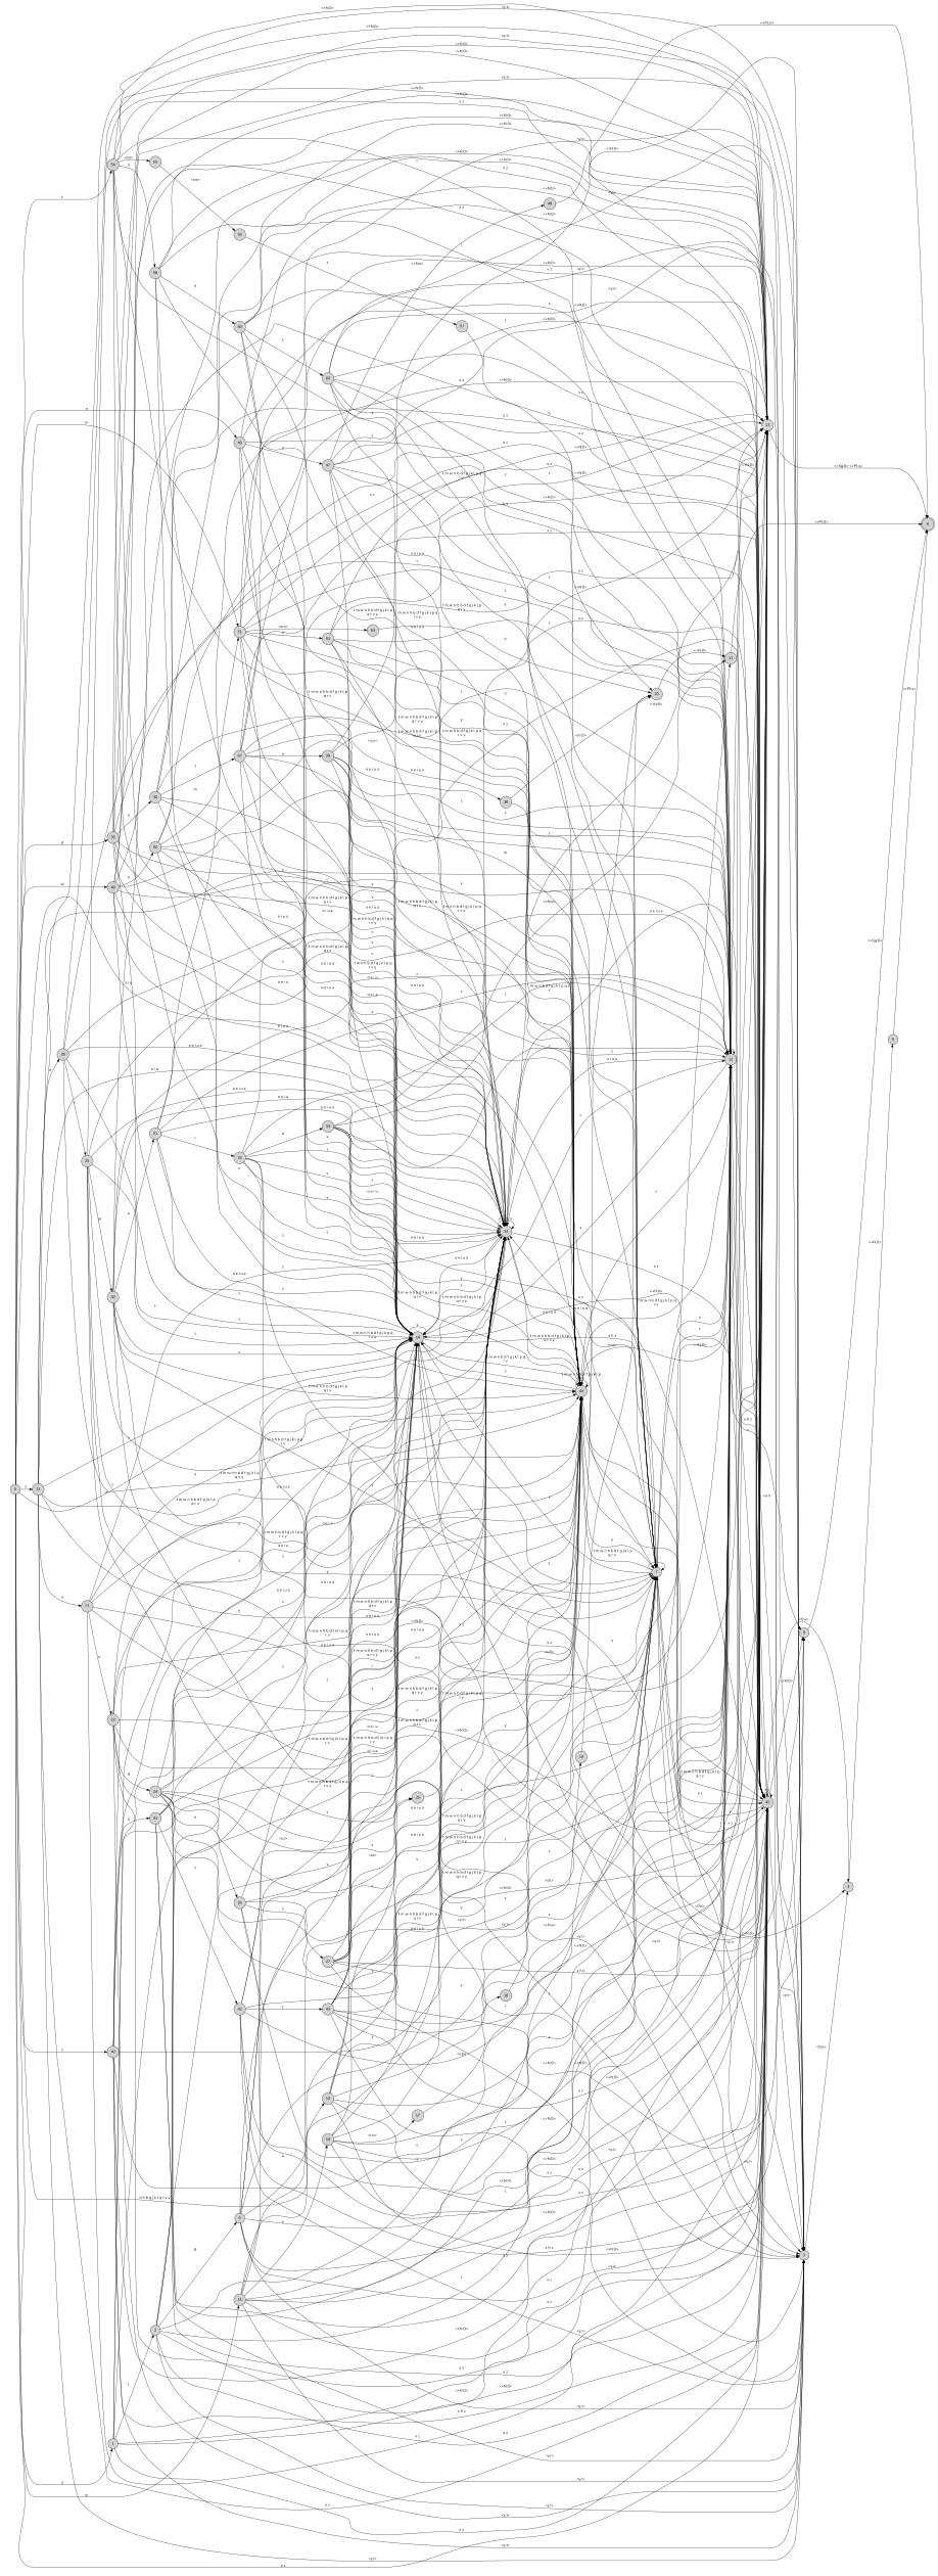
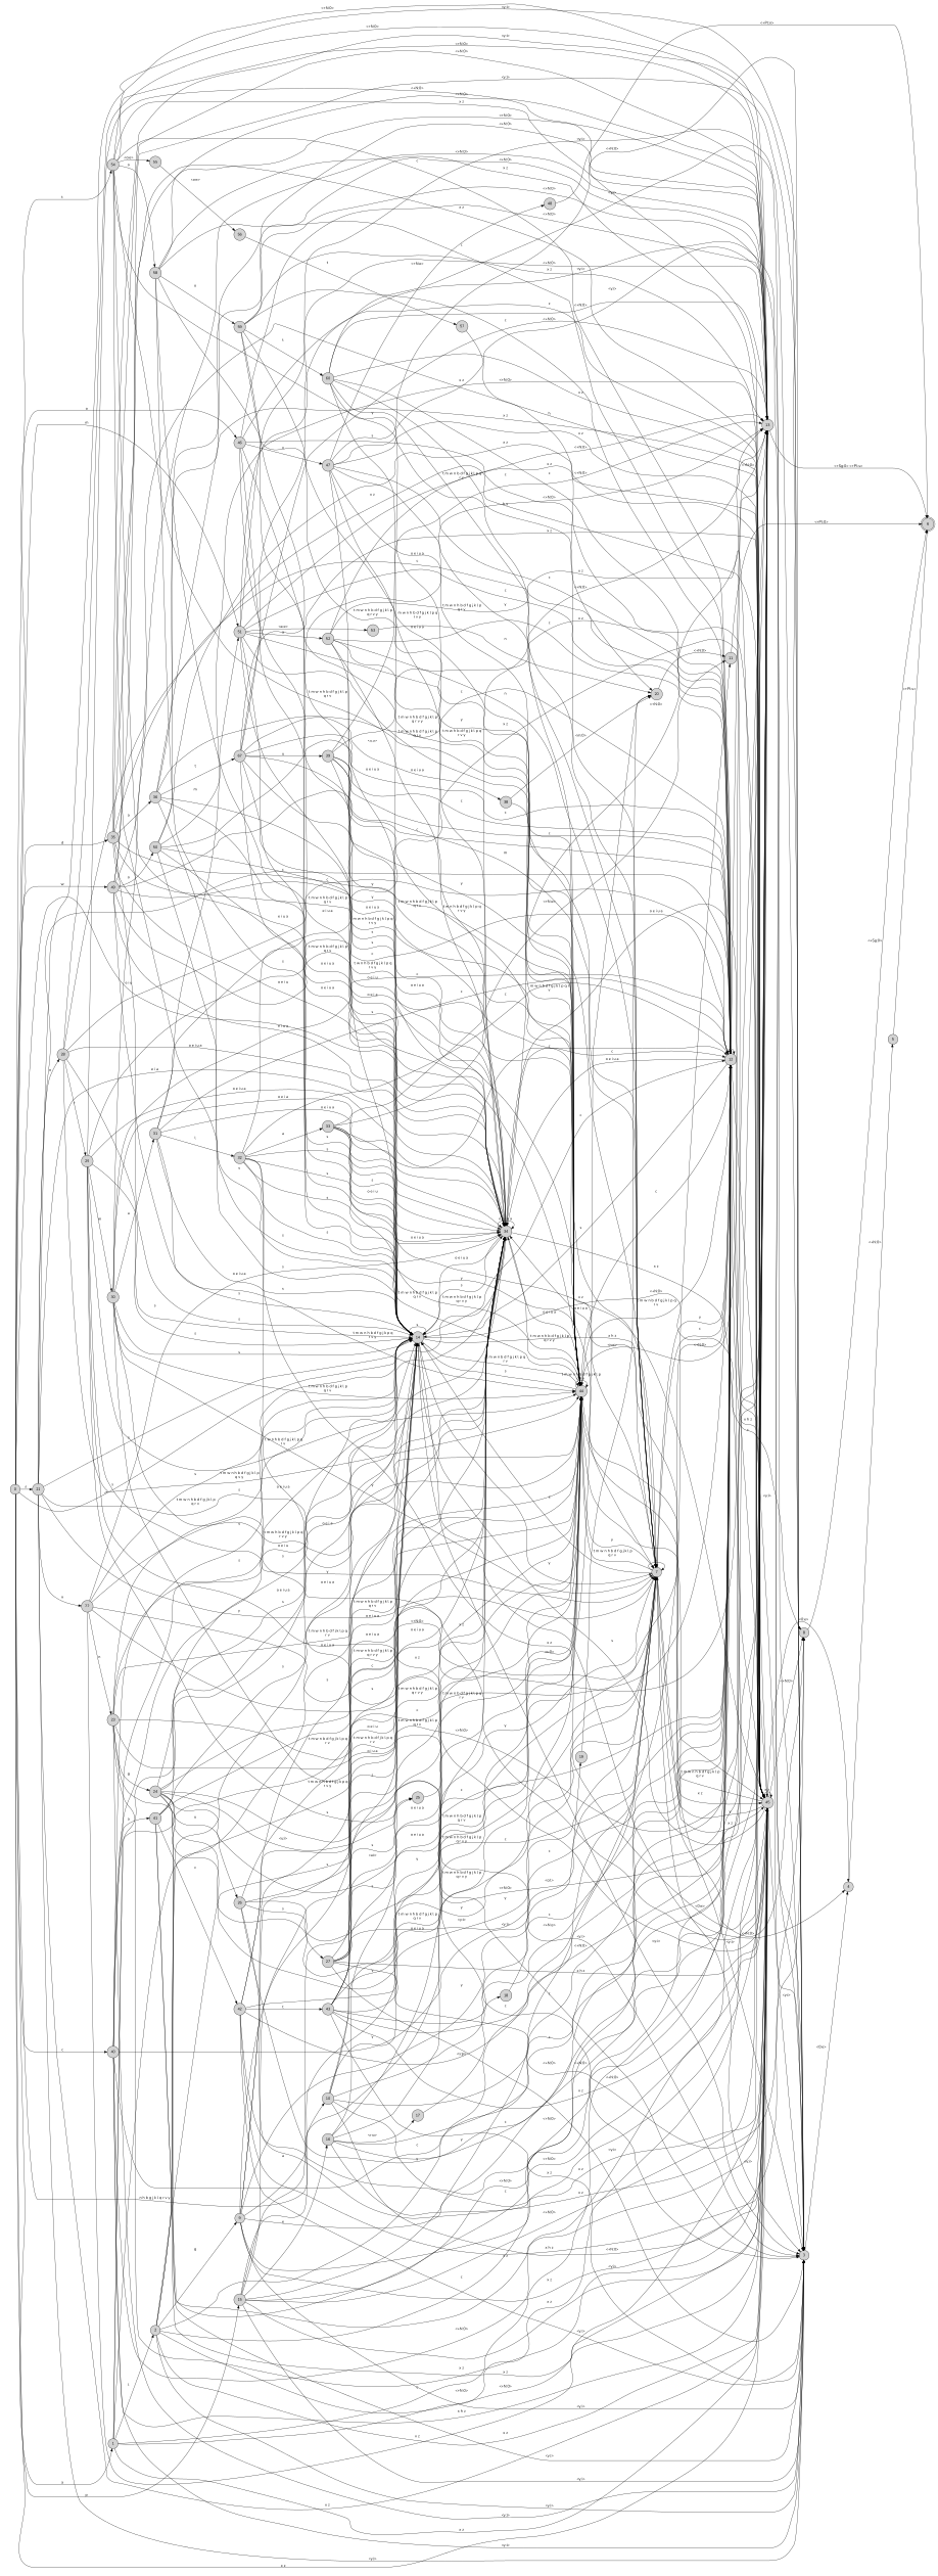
  digraph {
    fontname=Nunito
    rankdir=LR
    node [fontname=Nunito shape=circle style=filled]
    edge [fontname=Nunito]
    0
    1
    14
    15
    21
    34
    35
    40
    44
    45
    46
    49
    51
    54
    2
    12
    13
    3
    7
    4
    8
    16
    22
    28
    36
    41
    47
    50
    52
    53
    55
    58
    9
    6 [shape=doublecircle]
    10
    5
    11
    17
    18
    19
    20
    23
    29
    24
    25
    26
    27
    30
    31
    32
    33
    n52 [label=67]
    38
    39
    42
    43
    48
    56
    59
    57
    60
    0 -> 1 [label="a "]
    0 -> 14 [label="s "]
    0 -> 15 [label="p "]
    0 -> 21 [label="f "]
    0 -> 34 [label="e i u "]
    0 -> 35 [label="d "]
    0 -> 40 [label="c "]
    0 -> 44 [label="n h b g j k l q r v y "]
    0 -> 45 [label="x z "]
    0 -> 46 [label="o "]
    0 -> 49 [label="w "]
    0 -> 51 [label="m "]
    0 -> 54 [label="t "]
    1 -> 14 [label="s "]
    1 -> 34 [label="o e i u a "]
    1 -> 44 [label="t m w n h b d f g j k p q\nr v y "]
    1 -> 45 [label="x z "]
    1 -> 2 [label="l "]
    1 -> 12 [label="c "]
    1 -> 13 [label="<+N:0> "]
    14 -> 14 [label="s "]
    14 -> 34 [label="o e i u a "]
    14 -> 44 [label="t m w n b d f g j k l p q\nr v "]
    14 -> 45 [label="x h z "]
    14 -> 12 [label="c "]
    14 -> 3 [label="<y:i> "]
    14 -> 7 [label="y "]
    14 -> 4 [label="<0:e> "]
    14 -> 8 [label="<+N:0> "]
    15 -> 14 [label="s "]
    15 -> 34 [label="o i u a "]
    15 -> 44 [label="t m w n h b d f g j k l p\nq r v "]
    15 -> 45 [label="x z "]
    15 -> 12 [label="c "]
    15 -> 13 [label="<+N:0> "]
    15 -> 3 [label="<y:i> "]
    15 -> 7 [label="y "]
    15 -> 16 [label="e "]
    21 -> 14 [label="s "]
    21 -> 34 [label="e i a "]
    21 -> 44 [label="t m w n h b d f g j k l p\nq r v "]
    21 -> 45 [label="x z "]
    21 -> 12 [label="c "]
    21 -> 13 [label="<+N:0> "]
    21 -> 3 [label="<y:i> "]
    21 -> 7 [label="y "]
    21 -> 22 [label="u "]
    21 -> 28 [label="o "]
    34 -> 14 [label="s "]
    34 -> 34 [label="o e i u a "]
    34 -> 44 [label="t m w n h b d f g j k l p\nq r v y "]
    34 -> 45 [label="x z "]
    34 -> 12 [label="c "]
    34 -> 13 [label="<+N:0> "]
    35 -> 14 [label="s "]
    35 -> 34 [label="o e i u "]
    35 -> 44 [label="t m w n h b d f g j k l p\nq r v "]
    35 -> 45 [label="x z "]
    35 -> 12 [label="c "]
    35 -> 13 [label="<+N:0> "]
    35 -> 3 [label="<y:i> "]
    35 -> 7 [label="y "]
    35 -> 36 [label="a "]
    40 -> 14 [label="s "]
    40 -> 34 [label="o e i u "]
    40 -> 44 [label="t m w n b d f g j k l p q\nr v "]
    40 -> 45 [label="x h z "]
    40 -> 12 [label="c "]
    40 -> 13 [label="<+N:0> "]
    40 -> 3 [label="<y:i> "]
    40 -> 7 [label="y "]
    40 -> 41 [label="a "]
    44 -> 14 [label="s "]
    44 -> 34 [label="o e i u a "]
    44 -> 44 [label="t m w n h b d f g j k l p\nq r v "]
    44 -> 45 [label="x z "]
    44 -> 12 [label="c "]
    44 -> 13 [label="<+N:0> "]
    44 -> 3 [label="<y:i> "]
    44 -> 7 [label="y "]
    45 -> 14 [label="s "]
    45 -> 34 [label="o e i u a "]
    45 -> 44 [label="t m w n h b d f g j k l p\nq r v "]
    45 -> 45 [label="x z "]
    45 -> 12 [label="c "]
    45 -> 3 [label="<y:i> "]
    45 -> 7 [label="y "]
    45 -> 4 [label="<0:e> "]
    45 -> 8 [label="<+N:0> "]
    46 -> 14 [label="s "]
    46 -> 34 [label="o e i u a "]
    46 -> 44 [label="t m w n h b d f g j k l p\nq r v y "]
    46 -> 45 [label="z "]
    46 -> 12 [label="c "]
    46 -> 13 [label="<+N:0> "]
    46 -> 47 [label="x "]
    49 -> 14 [label="s "]
    49 -> 34 [label="e i u a "]
    49 -> 44 [label="t m w n h b d f g j k l p\nq r v "]
    49 -> 45 [label="x z "]
    49 -> 12 [label="c "]
    49 -> 13 [label="<+N:0> "]
    49 -> 3 [label="<y:i> "]
    49 -> 7 [label="y "]
    49 -> 50 [label="o "]
    51 -> 14 [label="s "]
    51 -> 34 [label="o e i u "]
    51 -> 44 [label="t m w n h b d f g j k l p\nq r v "]
    51 -> 45 [label="x z "]
    51 -> 12 [label="c "]
    51 -> 13 [label="<+N:0> "]
    51 -> 3 [label="<y:i> "]
    51 -> 7 [label="y "]
    51 -> 52 [label="a "]
    51 -> 53 [label="<a:e> "]
    54 -> 14 [label="s "]
    54 -> 34 [label="e i u a "]
    54 -> 44 [label="t m w n h b d f g j k l p\nq r v "]
    54 -> 45 [label="x z "]
    54 -> 12 [label="c "]
    54 -> 13 [label="<+N:0> "]
    54 -> 3 [label="<y:i> "]
    54 -> 7 [label="y "]
    54 -> 55 [label="<o:e> "]
    54 -> 58 [label="o "]
    2 -> 14 [label="s "]
    2 -> 34 [label="o e i u a "]
    2 -> 44 [label="t m w n h b d f j k l p q\nr v "]
    2 -> 45 [label="x z "]
    2 -> 12 [label="c "]
    2 -> 13 [label="<+N:0> "]
    2 -> 3 [label="<y:i> "]
    2 -> 7 [label="y "]
    2 -> 9 [label="g "]
    12 -> 14 [label="s "]
-   12 -> 34 [label="e i u a "]
+   12 -> 34 [label="o e i u a "]
    12 -> 44 [label="t m w n b d f g j k l p q\nr v "]
    12 -> 45 [label="x h z "]
    12 -> 12 [label="c "]
    12 -> 13 [label="<+N:0> "]
    12 -> 3 [label="<y:i> "]
    12 -> 7 [label="y "]
    13 -> 6 [label="<+Sg:0> <+Pl:s>\n"]
    3 -> 4 [label="<0:e> "]
    7 -> 14 [label="s "]
    7 -> 34 [label="o e i u a "]
    7 -> 44 [label="t m w n h b d f g j k l p\nq r v "]
    7 -> 45 [label="x z "]
    7 -> 12 [label="c "]
    7 -> 3 [label="<y:i> "]
    7 -> 7 [label="y "]
    7 -> 8 [label="<+N:0> "]
    4 -> 5 [label="<+N:0> "]
    8 -> 6 [label="<+Sg:0> "]
    16 -> 14 [label="s "]
    16 -> 34 [label="o e i u a "]
    16 -> 44 [label="t m w n h b d f g j k l p\nq r v y "]
    16 -> 45 [label="x z "]
    16 -> 12 [label="c "]
    16 -> 13 [label="<+N:0> "]
    16 -> 17 [label="<r:o> "]
    22 -> 14 [label="s "]
    22 -> 34 [label="o e i u a "]
    22 -> 44 [label="t m w h b d f g j k l p q\nr v y "]
    22 -> 45 [label="x z "]
    22 -> 12 [label="c "]
    22 -> 13 [label="<+N:0> "]
    22 -> 23 [label="n "]
    28 -> 14 [label="s "]
    28 -> 34 [label="o e i u a "]
    28 -> 44 [label="t m w n h b d f g j k l p\nq v y "]
    28 -> 45 [label="x z "]
    28 -> 12 [label="c "]
    28 -> 13 [label="<+N:0> "]
    28 -> 29 [label="r "]
    36 -> 14 [label="s "]
    36 -> 34 [label="o e i u a "]
    36 -> 44 [label="m w n h b d f g j k l p q\nr v y "]
    36 -> 45 [label="x z "]
    36 -> 12 [label="c "]
    36 -> 13 [label="<+N:0> "]
    36 -> n52 [label="t "]
    41 -> 14 [label="s "]
    41 -> 34 [label="o e i u a "]
    41 -> 44 [label="t m w n h b d f g j k l p\nq r v y "]
    41 -> 45 [label="x z "]
    41 -> 13 [label="<+N:0> "]
    41 -> 42 [label="c "]
    47 -> 14 [label="s "]
    47 -> 34 [label="o e i u a "]
    47 -> 44 [label="t m w n h b d f g j k l p\nq r v "]
    47 -> 45 [label="x z "]
    47 -> 12 [label="c "]
    47 -> 3 [label="<y:i> "]
    47 -> 7 [label="y "]
    47 -> 8 [label="<+N:0> "]
    47 -> 48 [label="<+N:e> "]
    50 -> 14 [label="s "]
    50 -> 34 [label="o e i u a "]
    50 -> 44 [label="t w n h b d f g j k l p q\nr v y "]
    50 -> 45 [label="x z "]
    50 -> 51 [label="m "]
    50 -> 12 [label="c "]
    50 -> 13 [label="<+N:0> "]
    52 -> 14 [label="s "]
    52 -> 34 [label="o e i u a "]
    52 -> 44 [label="t m w h b d f g j k l p q\nr v y "]
    52 -> 45 [label="x z "]
    52 -> 12 [label="c "]
    52 -> 13 [label="<+N:0> "]
    52 -> 7 [label="n "]
    53 -> 20 [label="n "]
    55 -> 56 [label="<o:e> "]
    58 -> 14 [label="s "]
    58 -> 34 [label="e i u a "]
    58 -> 44 [label="t m w n h b d f g j k l p\nq r v y "]
    58 -> 45 [label="x z "]
    58 -> 12 [label="c "]
    58 -> 13 [label="<+N:0> "]
    58 -> 59 [label="o "]
    9 -> 14 [label="s "]
    9 -> 34 [label="o e i u "]
    9 -> 44 [label="t m w n h b d f g j k l p\nq r v "]
    9 -> 45 [label="x z "]
    9 -> 12 [label="c "]
    9 -> 13 [label="<+N:0> "]
    9 -> 3 [label="<y:i> "]
    9 -> 7 [label="y "]
    9 -> 10 [label="a "]
    10 -> 14 [label="s "]
    10 -> 34 [label="o e i u a "]
    10 -> 44 [label="t m w n h b d f g j k l p\nq r v y "]
    10 -> 45 [label="x z "]
    10 -> 12 [label="c "]
    10 -> 8 [label="<+N:0> "]
    10 -> 11 [label="<+N:e> "]
    5 -> 6 [label="<+Pl:s> "]
    11 -> 6 [label="<+Pl:0> "]
    17 -> 18 [label="<s:p> "]
    18 -> 19 [label="<o:l> "]
    19 -> 20 [label="<n:e> "]
    20 -> 11 [label="<+N:0> "]
    23 -> 14 [label="s "]
    23 -> 34 [label="o e i u a "]
    23 -> 44 [label="t m w n h b d f j k l p q\nr v "]
    23 -> 45 [label="x z "]
    23 -> 12 [label="c "]
    23 -> 13 [label="<+N:0> "]
    23 -> 3 [label="<y:i> "]
    23 -> 7 [label="y "]
    23 -> 24 [label="g "]
    29 -> 14 [label="s "]
    29 -> 34 [label="o e i u a "]
    29 -> 44 [label="t w n h b d f g j k l p q\nr v "]
    29 -> 45 [label="x z "]
    29 -> 12 [label="c "]
    29 -> 13 [label="<+N:0> "]
    29 -> 3 [label="<y:i> "]
    29 -> 7 [label="y "]
    29 -> 30 [label="m "]
    24 -> 14 [label="s "]
    24 -> 34 [label="o e i a "]
    24 -> 44 [label="t m w n h b d f g j k l p\nq r v "]
    24 -> 45 [label="x z "]
    24 -> 12 [label="c "]
    24 -> 13 [label="<+N:0> "]
    24 -> 3 [label="<y:i> "]
    24 -> 7 [label="y "]
    24 -> 25 [label="<u:i> "]
    24 -> 26 [label="u "]
    25 -> 20 [label="<s:0> "]
    26 -> 34 [label="o e i u a "]
    26 -> 44 [label="t m w n h b d f g j k l p\nq r v y "]
    26 -> 45 [label="x z "]
    26 -> 12 [label="c "]
    26 -> 13 [label="<+N:0> "]
    26 -> 27 [label="s "]
    27 -> 14 [label="s "]
    27 -> 34 [label="o e i u a "]
    27 -> 44 [label="t m w n b d f g j k l p q\nr v "]
    27 -> 45 [label="x h z "]
    27 -> 12 [label="c "]
    27 -> 3 [label="<y:i> "]
    27 -> 7 [label="y "]
    27 -> 8 [label="<+N:0> "]
    30 -> 14 [label="s "]
    30 -> 34 [label="o e i a "]
    30 -> 44 [label="t m w n h b d f g j k l p\nq r v "]
    30 -> 45 [label="x z "]
    30 -> 12 [label="c "]
    30 -> 13 [label="<+N:0> "]
    30 -> 3 [label="<y:i> "]
    30 -> 7 [label="y "]
    30 -> 31 [label="u "]
    31 -> 14 [label="s "]
    31 -> 34 [label="o e i u a "]
    31 -> 44 [label="t m w n h b d f g j k p q\nr v y "]
    31 -> 45 [label="x z "]
    31 -> 12 [label="c "]
    31 -> 13 [label="<+N:0> "]
    31 -> 32 [label="l "]
    32 -> 14 [label="s "]
    32 -> 34 [label="o e i u "]
    32 -> 44 [label="t m w n h b d f g j k l p\nq r v "]
    32 -> 45 [label="x z "]
    32 -> 12 [label="c "]
    32 -> 13 [label="<+N:0> "]
    32 -> 3 [label="<y:i> "]
    32 -> 7 [label="y "]
    32 -> 33 [label="a "]
    33 -> 14 [label="s "]
    33 -> 34 [label="o e i u a "]
    33 -> 44 [label="t m w n h b d f g j k l p\nq r v y "]
    33 -> 45 [label="x z "]
    33 -> 12 [label="c "]
    33 -> 13 [label="<+N:0> "]
    33 -> 11 [label="<+N:e> "]
    n52 -> 14 [label="s "]
    n52 -> 34 [label="o e i a "]
    n52 -> 44 [label="t m w n h b d f g j k l p\nq r v "]
    n52 -> 45 [label="x z "]
    n52 -> 12 [label="c "]
    n52 -> 13 [label="<+N:0> "]
    n52 -> 3 [label="<y:i> "]
    n52 -> 7 [label="y "]
    n52 -> 38 [label="<u:a> "]
    n52 -> 39 [label="u "]
    38 -> 44 [label="m w n b d f g j k l p q r\nv "]
    38 -> 20 [label="<m:0> "]
    39 -> 14 [label="s "]
    39 -> 34 [label="o e i u a "]
    39 -> 44 [label="t w n h b d f g j k l p q\nr v y "]
    39 -> 45 [label="x z "]
    39 -> 12 [label="c "]
    39 -> 13 [label="<+N:0> "]
    39 -> 7 [label="m "]
    42 -> 14 [label="s "]
    42 -> 34 [label="o e i u a "]
    42 -> 45 [label="x h z "]
    42 -> 12 [label="c "]
    42 -> 13 [label="<+N:0> "]
    42 -> 3 [label="<y:i> "]
    42 -> 7 [label="y "]
    42 -> 43 [label="t "]
    43 -> 14 [label="s "]
    43 -> 34 [label="o e i u a "]
    43 -> 44 [label="t m w n h b d f g j k l p\nq r v "]
    43 -> 45 [label="x z "]
    43 -> 12 [label="c "]
    43 -> 13 [label="<+N:0> "]
    43 -> 3 [label="<y:i> "]
    43 -> 7 [label="y "]
    43 -> 25 [label="<u:i> "]
    48 -> 6 [label="<+Pl:n> "]
    56 -> 57 [label="t "]
    59 -> 14 [label="s "]
    59 -> 34 [label="o e i u a "]
    59 -> 44 [label="m w n h b d f g j k l p q\nr v y "]
    59 -> 45 [label="x z "]
    59 -> 12 [label="c "]
    59 -> 13 [label="<+N:0> "]
    59 -> 60 [label="t "]
    57 -> 20 [label="h "]
    60 -> 14 [label="s "]
    60 -> 34 [label="o e i u a "]
    60 -> 44 [label="t m w n b d f g j k l p q\nr v "]
    60 -> 45 [label="x z "]
    60 -> 12 [label="c "]
    60 -> 13 [label="<+N:0> "]
    60 -> 3 [label="<y:i> "]
    60 -> 7 [label="h y "]
  }
